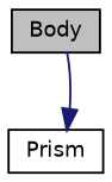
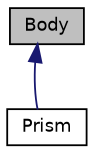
  digraph {
    node [color=black fontname=Helvetica fontsize=10 shape=record style=filled]
    n1 [fillcolor=grey75 fontcolor=black height=0.2 label=Body width=0.4]
    n2 [fillcolor=white height=0.2 label=Prism width=0.4]
-   n2 -> n1 [color=midnightblue dir=back fontname=Helvetica fontsize=10 labelfontname=Helvetica labelfontsize=10 style=solid]
+   n1 -> n2 [color=midnightblue dir=back fontname=Helvetica fontsize=10 labelfontname=Helvetica labelfontsize=10 style=solid]
  }
